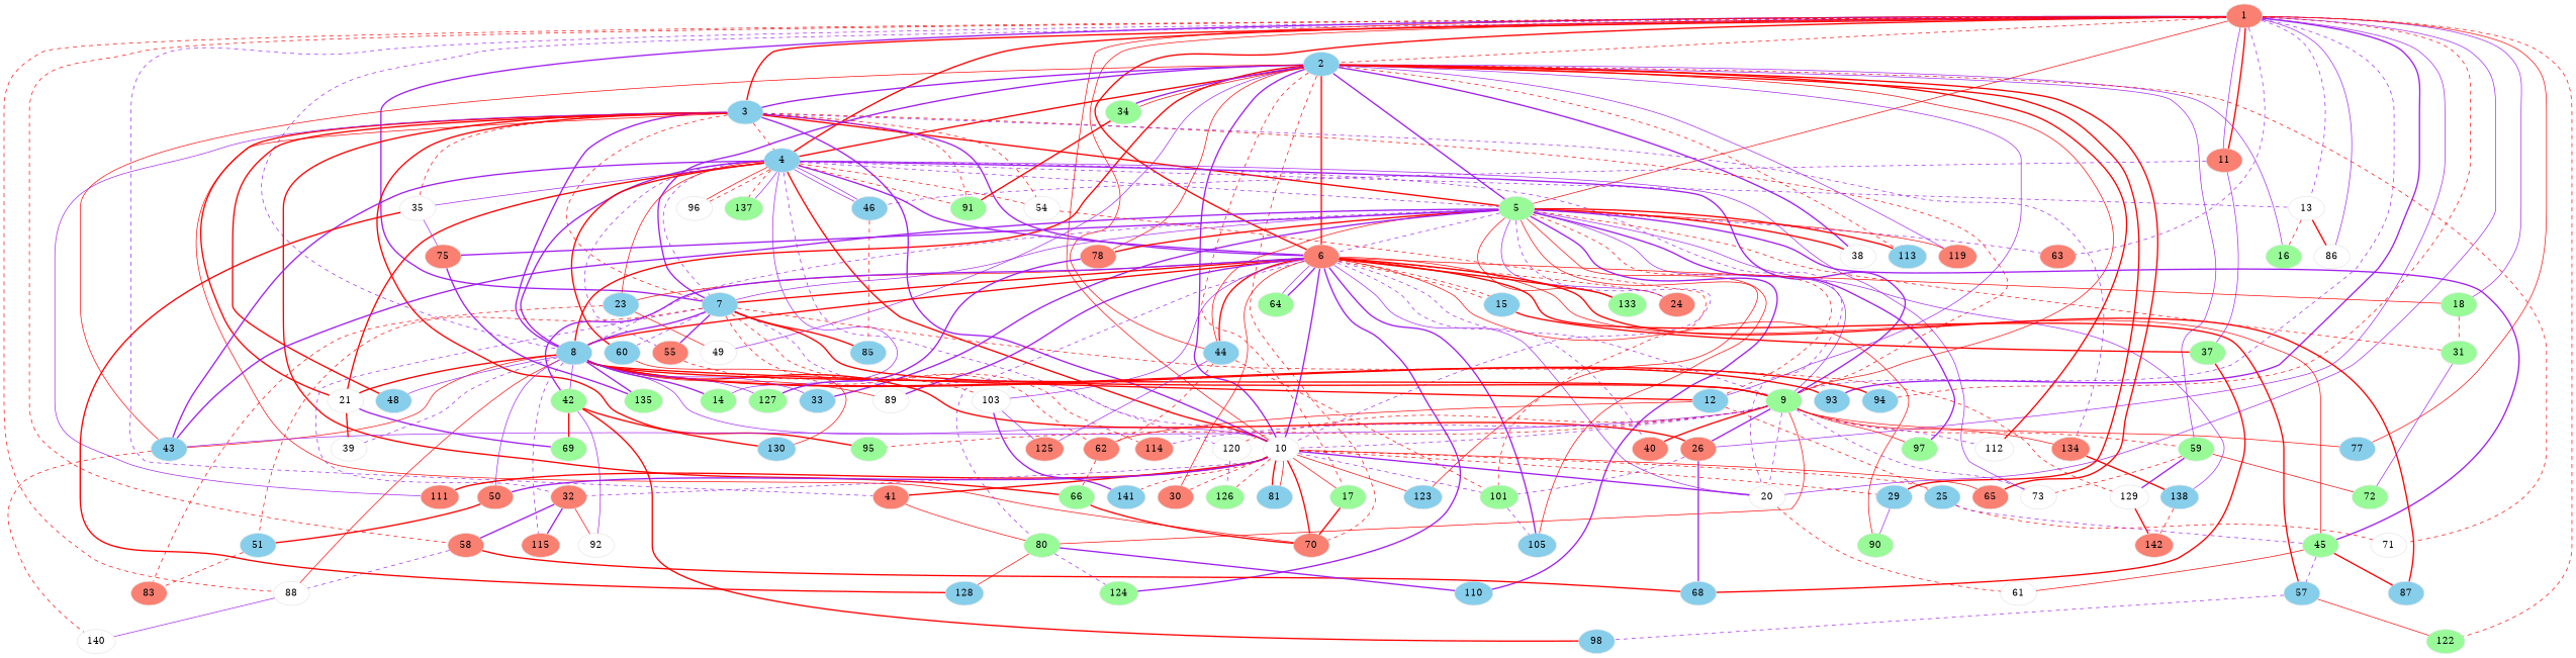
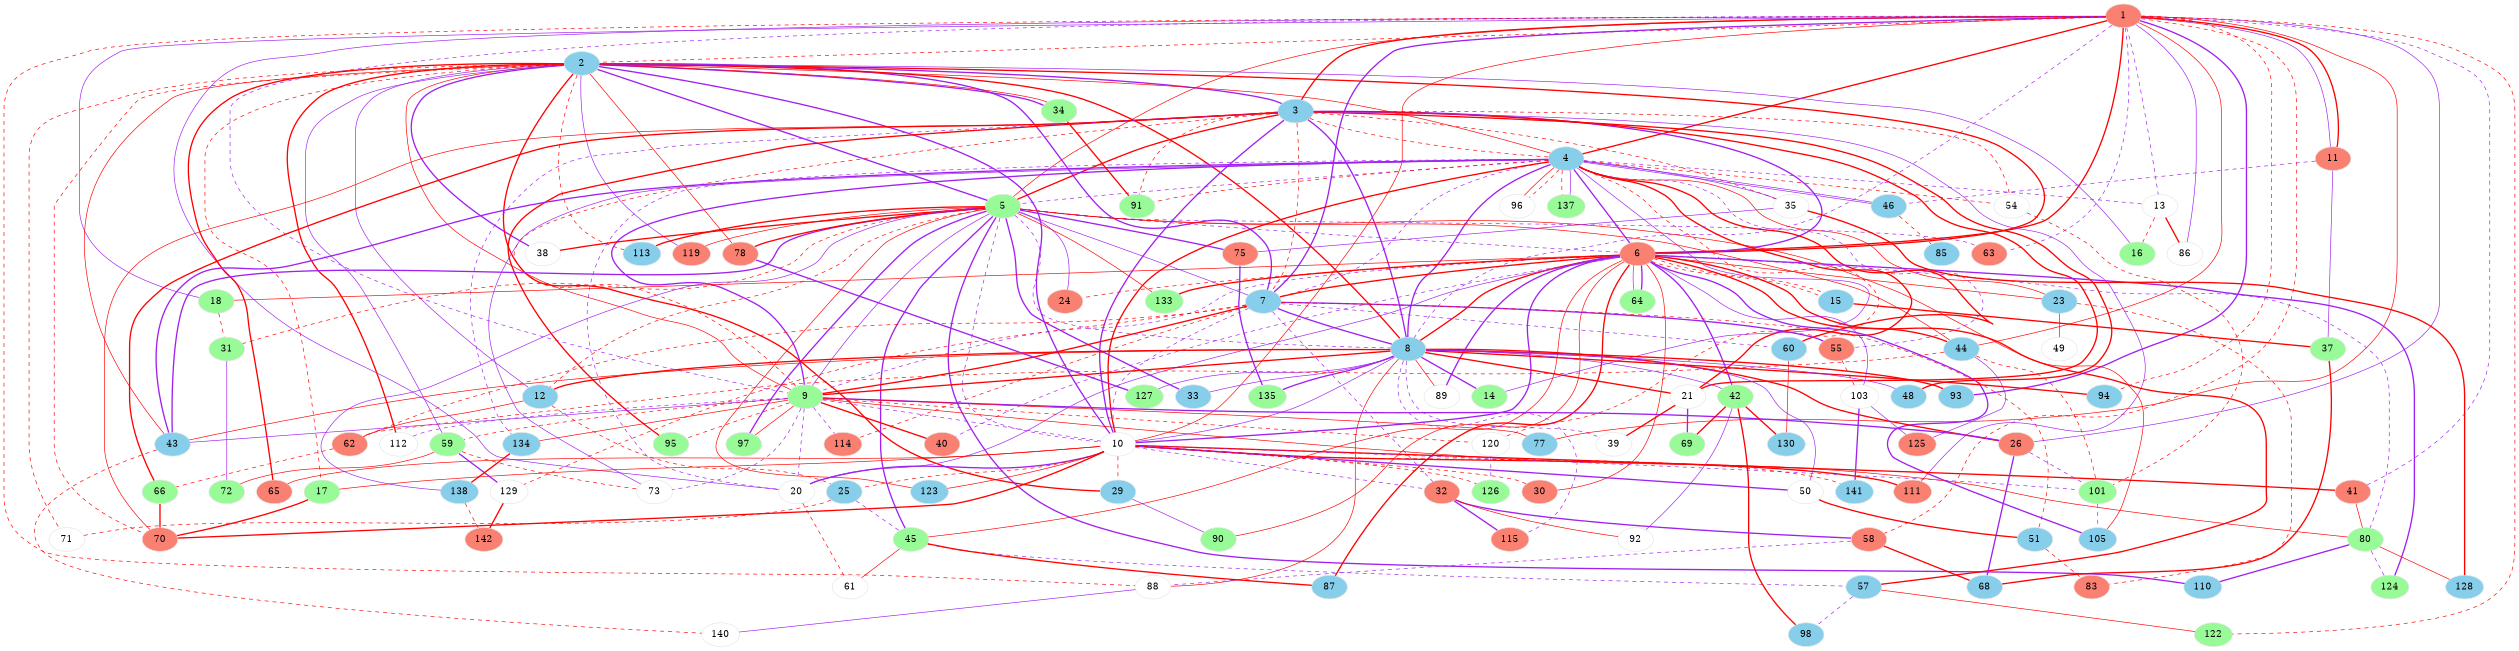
  graph {
    node [color=gray90 fillcolor=skyblue style=filled]
    edge [color=red style=bold]
    1 [fillcolor=salmon super="+47"]
    2 [super="+136"]
    3 [super="+19"]
    4 [super="+84"]
    5 [fillcolor=palegreen super="+118"]
    6 [fillcolor=salmon super="+104"]
    7 [super="+52"]
    8 [super="+22"]
    9 [fillcolor=palegreen super="+53"]
    10 [fillcolor=white super="+27"]
    11 [fillcolor=salmon super="+99"]
    13 [fillcolor=white super="+108"]
    18 [fillcolor=palegreen]
    20 [fillcolor=white]
    26 [fillcolor=salmon super="+67"]
    41 [fillcolor=salmon]
    44 [super="+56"]
    58 [fillcolor=salmon super="+102"]
    63 [fillcolor=salmon]
    77
    86 [fillcolor=white]
    88 [fillcolor=white super="+109"]
    93
    94
    122 [fillcolor=palegreen]
    12 [super="+36"]
    16 [fillcolor=palegreen]
    17 [fillcolor=palegreen super="+82"]
    29
    34 [fillcolor=palegreen super="+106"]
    38 [fillcolor=white]
    43 [super="+74"]
    49 [fillcolor=white super="+79"]
    59 [fillcolor=palegreen super="+121"]
    65 [fillcolor=salmon]
    70 [fillcolor=salmon]
    71 [fillcolor=white]
    78 [fillcolor=salmon]
    112 [fillcolor=white]
    113
    119 [fillcolor=salmon]
    21 [fillcolor=white super="+28"]
    35 [fillcolor=white]
    48
    54 [fillcolor=white super="+139"]
    66 [fillcolor=palegreen super="+116"]
    91 [fillcolor=palegreen]
    95 [fillcolor=palegreen]
    111 [fillcolor=salmon]
-   134 [fillcolor=salmon]
+   134
    14 [fillcolor=palegreen]
    23
    46
    55 [fillcolor=salmon]
    60
    73 [fillcolor=white super="+100"]
    96 [fillcolor=white]
    120 [fillcolor=white]
    137 [fillcolor=palegreen]
    24 [fillcolor=salmon]
    31 [fillcolor=palegreen]
    33
    45 [fillcolor=palegreen super="+117"]
    75 [fillcolor=salmon]
    97 [fillcolor=palegreen]
    105 [super="+132"]
    110
    123
    133 [fillcolor=palegreen]
    138
    15
    30 [fillcolor=salmon]
    40 [fillcolor=salmon]
    42 [fillcolor=palegreen]
    57
    64 [fillcolor=palegreen]
    80 [fillcolor=palegreen super="+131"]
    87
    89 [fillcolor=white]
    90 [fillcolor=palegreen]
    103 [fillcolor=white]
    124 [fillcolor=palegreen]
    32 [fillcolor=salmon]
    51
    62 [fillcolor=salmon super="+76"]
    85
    114 [fillcolor=salmon]
    129 [fillcolor=white]
    39 [fillcolor=white]
-   50 [fillcolor=salmon]
+   50 [fillcolor=white]
    115 [fillcolor=salmon]
    127 [fillcolor=palegreen]
    135 [fillcolor=palegreen]
    25
-   81
    101 [fillcolor=palegreen super="+107"]
    126 [fillcolor=palegreen]
    141
    37 [fillcolor=palegreen]
    61 [fillcolor=white]
    68
    125 [fillcolor=salmon]
    140 [fillcolor=white]
    72 [fillcolor=palegreen]
    69 [fillcolor=palegreen]
    128
    83 [fillcolor=salmon]
    130
    142 [fillcolor=salmon]
    92 [fillcolor=white]
    98
    1 -- 2 [style=dashed]
    1 -- 3
    1 -- 4
    1 -- 5 [style=solid]
    1 -- 6
    1 -- 7 [color=purple]
    1 -- 8 [color=purple style=dashed]
    1 -- 9 [color=purple style=dashed]
    1 -- 10 [style=solid]
    1 -- 11 [color=purple style=solid]
    1 -- 11
    1 -- 13 [color=purple style=dashed]
    1 -- 18 [color=purple style=solid]
    1 -- 20 [color=purple style=solid]
    1 -- 26 [color=purple style=solid]
    1 -- 41 [color=purple style=dashed]
    1 -- 44 [style=solid]
    1 -- 58 [style=dashed]
    1 -- 63 [color=purple style=dashed]
    1 -- 77 [style=solid]
    1 -- 86 [color=purple style=solid]
    1 -- 88 [style=dashed]
    1 -- 93 [color=purple]
    1 -- 94 [style=dashed]
    1 -- 122 [style=dashed]
    2 -- 3 [color=purple]
-   2 -- 4
+   2 -- 4 [style=solid]
    2 -- 5 [color=purple]
    2 -- 6
    2 -- 7 [color=purple]
    2 -- 8
    2 -- 9 [style=solid]
    2 -- 10 [color=purple]
    2 -- 12 [color=purple style=solid]
    2 -- 16 [color=purple style=solid]
    2 -- 17 [style=dashed]
    2 -- 29
    2 -- 34 [color=purple]
    2 -- 34 [style=solid]
    2 -- 38 [color=purple]
    2 -- 43 [style=solid]
-   2 -- 49 [color=purple style=solid weight=2]
    2 -- 59 [color=purple style=solid]
    2 -- 65
    2 -- 70 [style=dashed]
    2 -- 71 [style=dashed]
    2 -- 78 [style=solid]
    2 -- 112
    2 -- 113 [style=dashed]
    2 -- 119 [color=purple style=solid]
    3 -- 4 [style=dashed]
    3 -- 5 [weight=2]
    3 -- 6 [color=purple]
    3 -- 7 [style=dashed]
    3 -- 8 [color=purple]
    3 -- 9 [style=dashed]
    3 -- 10 [color=purple]
    3 -- 70 [style=solid]
    3 -- 21
    3 -- 35 [style=dashed]
    3 -- 48
    3 -- 54 [style=dashed]
    3 -- 66
    3 -- 91 [style=dashed]
    3 -- 95
    3 -- 111 [color=purple style=solid]
    3 -- 134 [color=purple style=dashed]
    4 -- 5 [color=purple style=dashed]
    4 -- 6 [color=purple]
    4 -- 7 [color=purple style=dashed weight=2]
    4 -- 8 [color=purple]
    4 -- 9 [color=purple]
    4 -- 10
    4 -- 13 [color=purple style=dashed weight=2]
    4 -- 20 [color=purple style=dashed]
    4 -- 43 [color=purple]
    4 -- 21
    4 -- 35 [color=purple style=solid]
    4 -- 54 [style=dashed]
    4 -- 91 [style=dashed]
    4 -- 14 [color=purple style=solid]
    4 -- 23 [style=solid]
    4 -- 46 [color=purple style=solid]
    4 -- 46 [color=purple style=solid]
    4 -- 55 [color=purple style=dashed]
    4 -- 60
    4 -- 73 [color=purple style=solid]
    4 -- 96 [style=solid]
    4 -- 96 [style=dashed]
-   4 -- 120 [color=purple style=dashed]
+   4 -- 120 [style=dashed]
    4 -- 137 [style=dashed]
    4 -- 137 [color=purple style=solid]
    5 -- 6 [color=purple style=dashed]
    5 -- 7 [color=purple style=solid]
    5 -- 8 [color=purple style=dashed]
    5 -- 9 [color=purple style=solid]
    5 -- 10 [color=purple style=dashed]
    5 -- 44 [style=solid]
    5 -- 63 [color=purple style=dashed]
    5 -- 12 [style=dashed]
    5 -- 38
    5 -- 43 [color=purple]
    5 -- 78
    5 -- 113
    5 -- 119 [style=solid]
    5 -- 24 [color=purple style=solid]
    5 -- 31 [style=dashed]
    5 -- 33 [color=purple]
    5 -- 45 [color=purple]
    5 -- 75 [color=purple]
    5 -- 97 [color=purple]
    5 -- 105 [style=solid]
    5 -- 110 [color=purple]
    5 -- 123 [style=solid]
    5 -- 133 [style=solid]
    5 -- 138 [color=purple style=solid]
    6 -- 7
    6 -- 8
    6 -- 9 [color=purple style=dashed]
    6 -- 10 [color=purple]
    6 -- 18 [style=solid]
    6 -- 20 [color=purple style=solid]
    6 -- 44
    6 -- 23 [style=solid]
    6 -- 24 [style=dashed]
    6 -- 45 [style=solid]
    6 -- 105 [color=purple]
    6 -- 133
    6 -- 15 [style=dashed]
    6 -- 15 [style=dashed]
    6 -- 30 [style=solid]
    6 -- 40 [color=purple style=dashed]
    6 -- 42 [color=purple]
    6 -- 57
    6 -- 64 [color=purple style=solid]
    6 -- 64 [color=purple]
    6 -- 80 [color=purple style=dashed]
    6 -- 87
    6 -- 89 [color=purple]
    6 -- 90 [style=solid]
    6 -- 103 [color=purple style=solid]
    6 -- 124 [color=purple]
    7 -- 8 [color=purple]
    7 -- 9
    7 -- 10 [color=purple style=dashed]
    7 -- 55 [color=purple]
    7 -- 60 [color=purple style=dashed]
    7 -- 32 [color=purple style=dashed]
    7 -- 51 [style=dashed]
    7 -- 62 [style=dashed]
-   7 -- 85
    7 -- 114 [style=dashed]
    7 -- 129 [style=dashed]
    8 -- 9
    8 -- 10 [color=purple style=solid]
    8 -- 26
    8 -- 88 [style=solid]
    8 -- 93
    8 -- 94
    8 -- 12
    8 -- 43 [style=solid]
    8 -- 21
    8 -- 48 [color=purple style=solid]
    8 -- 14 [color=purple weight=2]
    8 -- 33 [color=purple style=solid]
    8 -- 42 [color=purple style=solid]
    8 -- 89 [style=solid]
    8 -- 39 [color=purple style=dashed]
    8 -- 50 [color=purple style=solid]
    8 -- 115 [color=purple style=dashed]
    8 -- 127 [color=purple style=solid]
    8 -- 135 [color=purple]
    9 -- 10 [color=purple style=dashed]
    9 -- 20 [color=purple style=dashed]
    9 -- 26 [color=purple]
    9 -- 77 [style=solid]
    9 -- 43 [color=purple style=solid]
    9 -- 59 [style=dashed]
    9 -- 112 [color=purple style=dashed]
    9 -- 95 [style=dashed]
    9 -- 134 [style=solid]
    9 -- 73 [color=purple style=dashed weight=2]
    9 -- 120 [style=dashed]
    9 -- 97 [style=solid]
    9 -- 40
    9 -- 80 [style=solid]
    9 -- 114 [color=purple style=dashed]
    10 -- 20 [color=purple]
    10 -- 41
    10 -- 17 [style=solid]
    10 -- 29 [style=dashed]
    10 -- 65 [style=solid]
    10 -- 70
    10 -- 111
    10 -- 123 [style=solid]
    10 -- 30 [style=dashed]
    10 -- 32 [color=purple style=dashed]
    10 -- 50 [color=purple]
    10 -- 25 [style=dashed]
-   10 -- 81
-   10 -- 81 [style=solid]
    10 -- 101 [color=purple style=dashed]
    10 -- 126 [style=dashed]
    10 -- 141 [style=dashed]
    11 -- 46 [color=purple style=dashed]
    11 -- 37 [color=purple style=solid]
    13 -- 86
    13 -- 16 [style=dashed]
    18 -- 31 [style=dashed]
    20 -- 61 [style=dashed]
    26 -- 101 [color=purple style=dashed]
    26 -- 68 [color=purple]
    41 -- 80 [style=solid]
    44 -- 62 [style=dashed]
    44 -- 101 [style=dashed]
    44 -- 125 [color=purple style=solid]
    58 -- 88 [color=purple style=dashed]
    58 -- 68
    88 -- 140 [color=purple style=solid]
    12 -- 62 [style=solid]
    12 -- 25 [style=dashed]
    17 -- 70
    29 -- 90 [color=purple style=solid]
    34 -- 91
    43 -- 140 [style=dashed]
    59 -- 73 [style=dashed]
    59 -- 129 [color=purple]
    59 -- 72 [style=solid]
    78 -- 127 [color=purple]
    21 -- 39
    21 -- 69 [color=purple]
    35 -- 75 [color=purple style=solid]
    35 -- 128
    54 -- 101 [style=dashed]
    66 -- 70
    134 -- 138
    23 -- 49 [style=solid]
    23 -- 83 [style=dashed]
    46 -- 85 [style=dashed]
    55 -- 103 [style=dashed]
    60 -- 130 [style=solid]
    120 -- 126 [color=purple style=dashed]
    31 -- 72 [color=purple style=solid]
    45 -- 57 [color=purple style=dashed]
    45 -- 87
    45 -- 61 [style=solid]
    75 -- 135 [color=purple]
    138 -- 142 [style=dashed]
    15 -- 37
    42 -- 69
    42 -- 130
    42 -- 92 [color=purple style=solid]
    42 -- 98
    57 -- 122 [style=solid]
    57 -- 98 [color=purple style=dashed]
    80 -- 110 [color=purple]
    80 -- 124 [color=purple style=dashed]
    80 -- 128 [style=solid]
    103 -- 141 [color=purple]
    103 -- 125 [color=purple style=solid]
    32 -- 58 [color=purple]
    32 -- 115 [color=purple]
    32 -- 92 [style=solid]
    51 -- 83 [style=dashed]
    62 -- 66 [style=dashed]
    129 -- 142
    50 -- 51
    25 -- 71 [style=dashed]
    25 -- 45 [color=purple style=dashed]
    101 -- 105 [color=purple style=dashed]
    37 -- 68
  }
